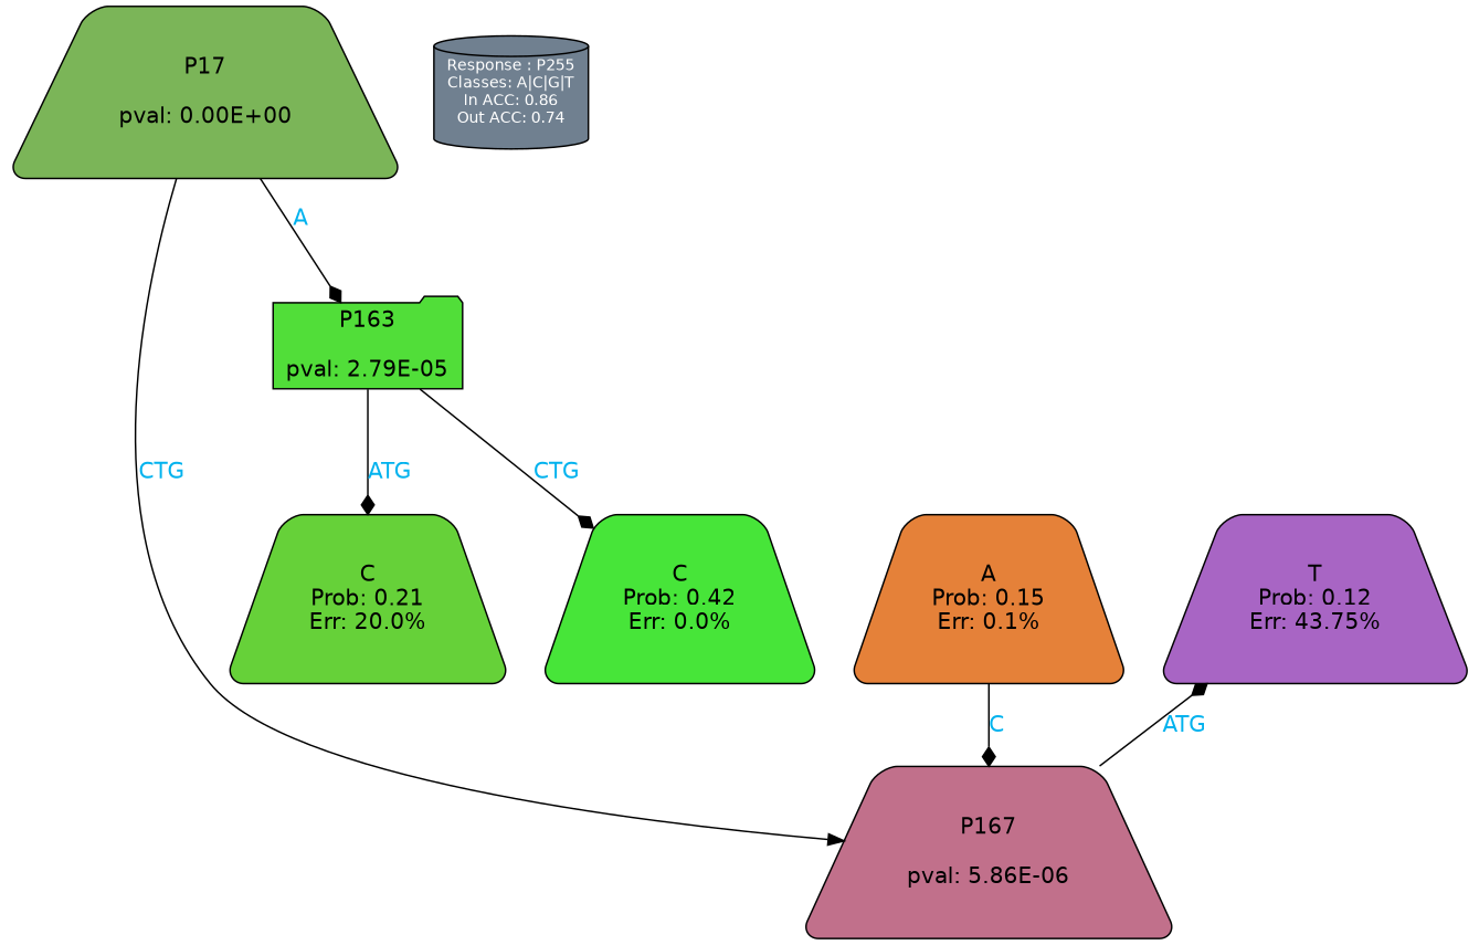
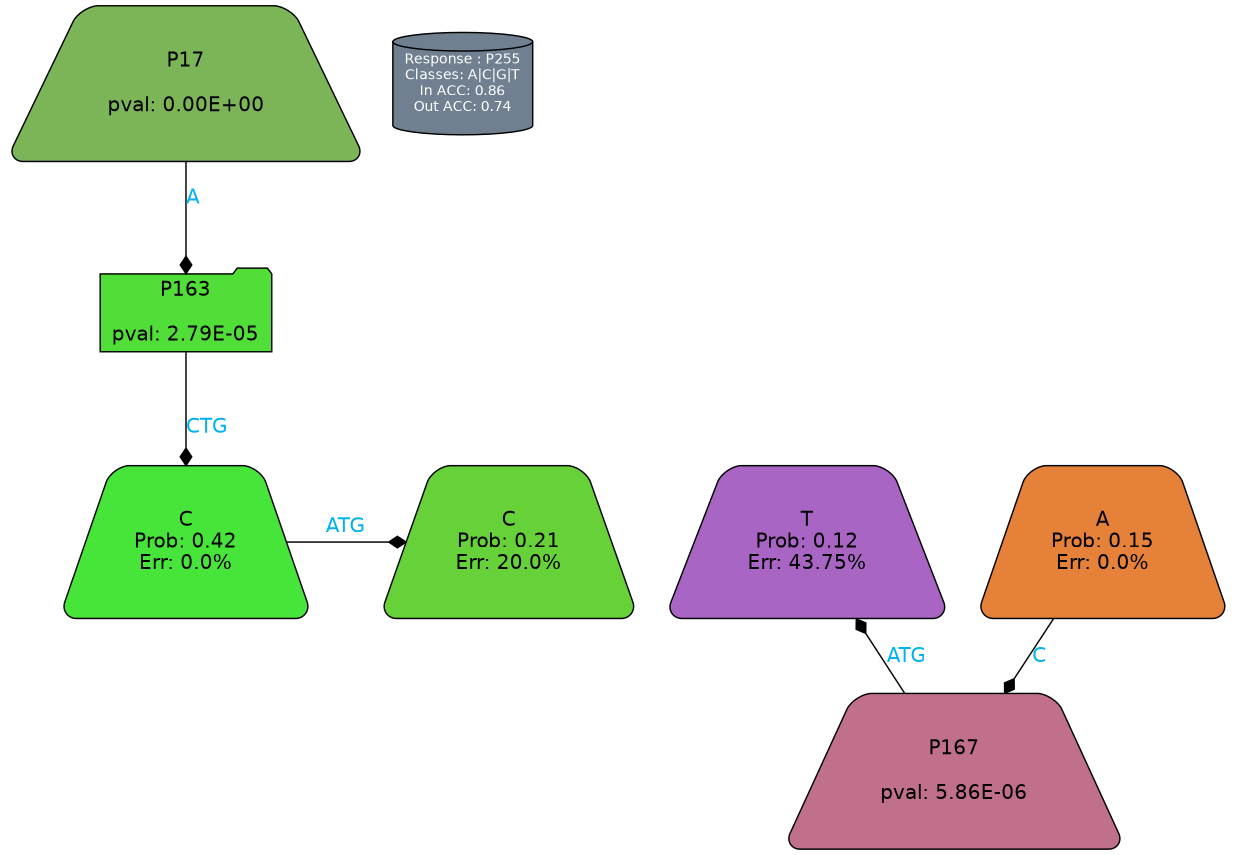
  digraph {
    ranksep=equally
    splines=polylines
    node [color=black fontname=helvetica shape=trapezium style="filled, rounded"]
    edge [arrowhead=diamond fontcolor=deepskyblue2 fontname=helvetica]
    n1 [fillcolor="#66d139" label="C\nProb: 0.21\nErr: 20.0%"]
    n2 [fillcolor="#47e539" label="C\nProb: 0.42\nErr: 0.0%"]
    n3 [fillcolor="#a865c4" label="T\nProb: 0.12\nErr: 43.75%"]
-   n4 [fillcolor="#e58139" label="A\nProb: 0.15\nErr: 0.1%"]
+   n4 [fillcolor="#e58139" label="A\nProb: 0.15\nErr: 0.0%"]
    n5 [align=left fillcolor=slategray fontcolor=white fontsize=10 label="Response : P255\nClasses: A|C|G|T\nIn ACC: 0.86\nOut ACC: 0.74\n" shape=cylinder style=filled]
    n6 [fillcolor="#7bb558" label="P17\n\npval: 0.00E+00"]
    n7 [fillcolor="#c1708b" label="P167\n\npval: 5.86E-06"]
    n8 [fillcolor="#51de39" label="P163\n\npval: 2.79E-05" shape=folder]
    subgraph sub_1 {
      rank=same
      n1
      n2
      n3
      n4
    }
    subgraph sub_2 {
      rank=same
      n5
      n6
    }
    n4 -> n7 [label=C]
-   n6 -> n7 [arrowhead=normal label=CTG]
    n6 -> n8 [label=A]
    n7 -> n3 [label=ATG]
-   n8 -> n1 [label=ATG]
+   n2 -> n1 [label=ATG]
    n8 -> n2 [label=CTG]
  }
